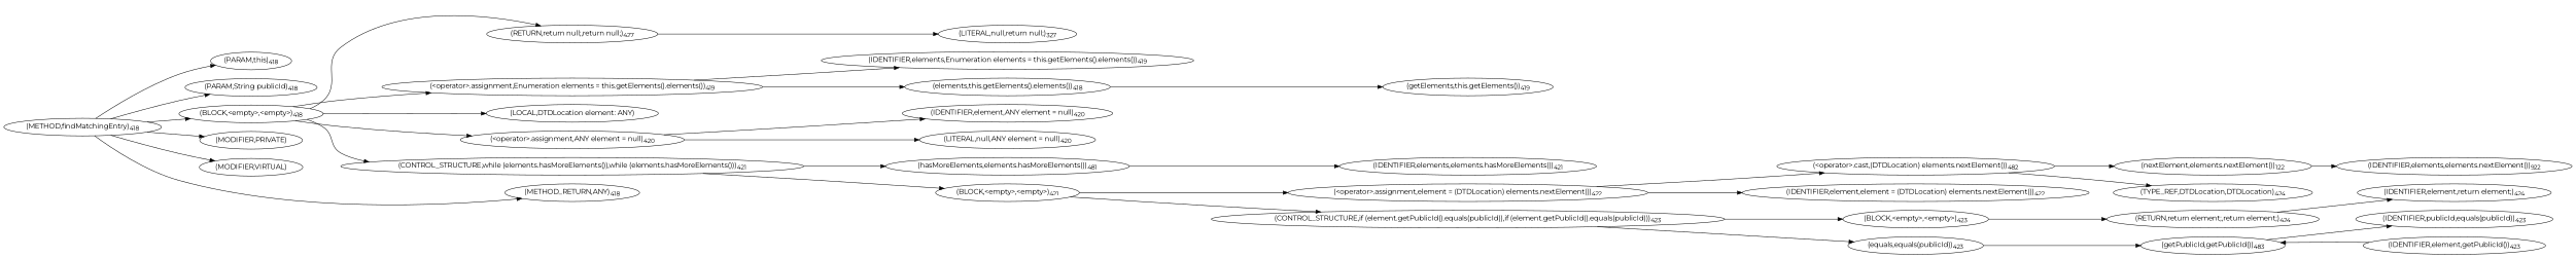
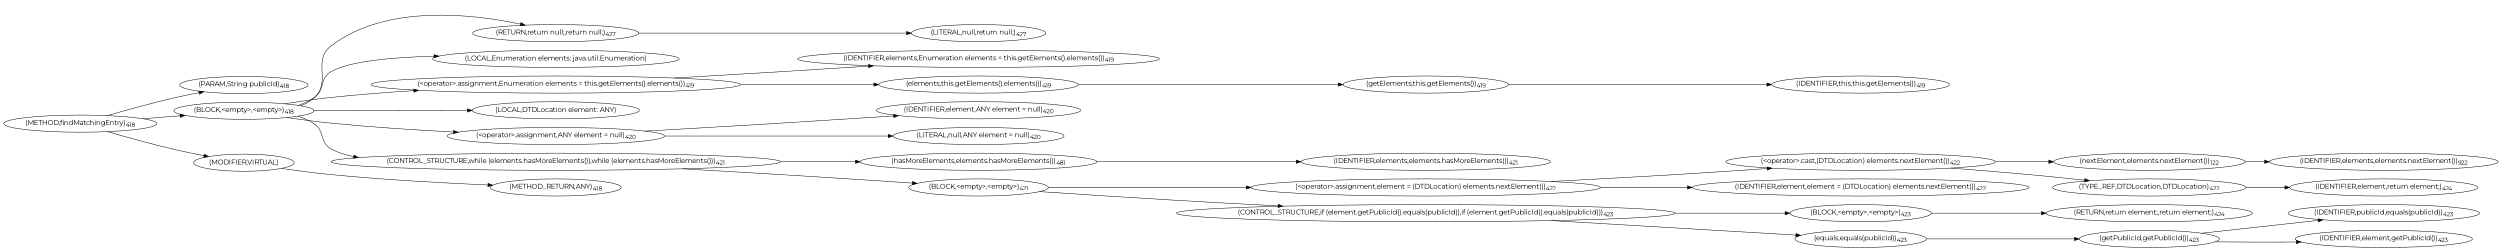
  digraph {
    fontname=Montserrat
    rankdir=LR
    node [fontname=Montserrat]
    edge [fontname=Montserrat]
    n1 [label=<(METHOD,findMatchingEntry)<SUB>418</SUB>>]
-   n2 [label=<(PARAM,this)<SUB>418</SUB>>]
    n3 [label=<(PARAM,String publicId)<SUB>418</SUB>>]
    n4 [label=<(BLOCK,&lt;empty&gt;,&lt;empty&gt;)<SUB>418</SUB>>]
-   n5 [label=<(MODIFIER,PRIVATE)>]
    n6 [label=<(MODIFIER,VIRTUAL)>]
    n7 [label=<(METHOD_RETURN,ANY)<SUB>418</SUB>>]
+   n8 [label=<(LOCAL,Enumeration elements: java.util.Enumeration)>]
    n9 [label=<(&lt;operator&gt;.assignment,Enumeration elements = this.getElements().elements())<SUB>419</SUB>>]
    n10 [label=<(LOCAL,DTDLocation element: ANY)>]
    n11 [label=<(&lt;operator&gt;.assignment,ANY element = null)<SUB>420</SUB>>]
    n12 [label=<(CONTROL_STRUCTURE,while (elements.hasMoreElements()),while (elements.hasMoreElements()))<SUB>421</SUB>>]
    n13 [label=<(RETURN,return null;,return null;)<SUB>427</SUB>>]
    n14 [label=<(IDENTIFIER,elements,Enumeration elements = this.getElements().elements())<SUB>419</SUB>>]
-   n15 [label=<(elements,this.getElements().elements())<SUB>418</SUB>>]
+   n15 [label=<(elements,this.getElements().elements())<SUB>419</SUB>>]
    n16 [label=<(IDENTIFIER,element,ANY element = null)<SUB>420</SUB>>]
    n17 [label=<(LITERAL,null,ANY element = null)<SUB>420</SUB>>]
    n18 [label=<(hasMoreElements,elements.hasMoreElements())<SUB>481</SUB>>]
    n19 [label=<(BLOCK,&lt;empty&gt;,&lt;empty&gt;)<SUB>421</SUB>>]
-   n20 [label=<(LITERAL,null,return null;)<SUB>327</SUB>>]
+   n20 [label=<(LITERAL,null,return null;)<SUB>427</SUB>>]
    n21 [label=<(getElements,this.getElements())<SUB>419</SUB>>]
+   n22 [label=<(IDENTIFIER,this,this.getElements())<SUB>419</SUB>>]
    n23 [label=<(IDENTIFIER,elements,elements.hasMoreElements())<SUB>421</SUB>>]
    n24 [label=<(&lt;operator&gt;.assignment,element = (DTDLocation) elements.nextElement())<SUB>422</SUB>>]
    n25 [label=<(CONTROL_STRUCTURE,if (element.getPublicId().equals(publicId)),if (element.getPublicId().equals(publicId)))<SUB>423</SUB>>]
    n26 [label=<(IDENTIFIER,element,element = (DTDLocation) elements.nextElement())<SUB>422</SUB>>]
-   n27 [label=<(&lt;operator&gt;.cast,(DTDLocation) elements.nextElement())<SUB>482</SUB>>]
+   n27 [label=<(&lt;operator&gt;.cast,(DTDLocation) elements.nextElement())<SUB>422</SUB>>]
    n28 [label=<(equals,equals(publicId))<SUB>423</SUB>>]
    n29 [label=<(BLOCK,&lt;empty&gt;,&lt;empty&gt;)<SUB>423</SUB>>]
-   n30 [label=<(TYPE_REF,DTDLocation,DTDLocation)<SUB>424</SUB>>]
+   n30 [label=<(TYPE_REF,DTDLocation,DTDLocation)<SUB>422</SUB>>]
    n31 [label=<(nextElement,elements.nextElement())<SUB>122</SUB>>]
    n32 [label=<(IDENTIFIER,elements,elements.nextElement())<SUB>922</SUB>>]
-   n33 [label=<(getPublicId,getPublicId())<SUB>483</SUB>>]
+   n33 [label=<(getPublicId,getPublicId())<SUB>423</SUB>>]
    n34 [label=<(RETURN,return element;,return element;)<SUB>424</SUB>>]
    n35 [label=<(IDENTIFIER,publicId,equals(publicId))<SUB>423</SUB>>]
    n36 [label=<(IDENTIFIER,element,getPublicId())<SUB>423</SUB>>]
    n37 [label=<(IDENTIFIER,element,return element;)<SUB>424</SUB>>]
-   n1 -> n2
    n1 -> n3
    n1 -> n4
-   n1 -> n5
    n1 -> n6
-   n1 -> n7
+   n6 -> n7
+   n4 -> n8
    n4 -> n9
    n4 -> n10
    n4 -> n11
    n4 -> n12
    n4 -> n13
    n9 -> n14
    n9 -> n15
    n11 -> n16
    n11 -> n17
    n12 -> n18
    n12 -> n19
    n13 -> n20
    n15 -> n21
    n18 -> n23
    n19 -> n24
    n19 -> n25
+   n21 -> n22
    n24 -> n26
    n24 -> n27
    n25 -> n28
    n25 -> n29
    n27 -> n30
    n27 -> n31
    n28 -> n33
    n29 -> n34
    n31 -> n32
    n33 -> n35
-   n36 -> n33
-   n34 -> n37
+   n33 -> n36
+   n30 -> n37
  }
